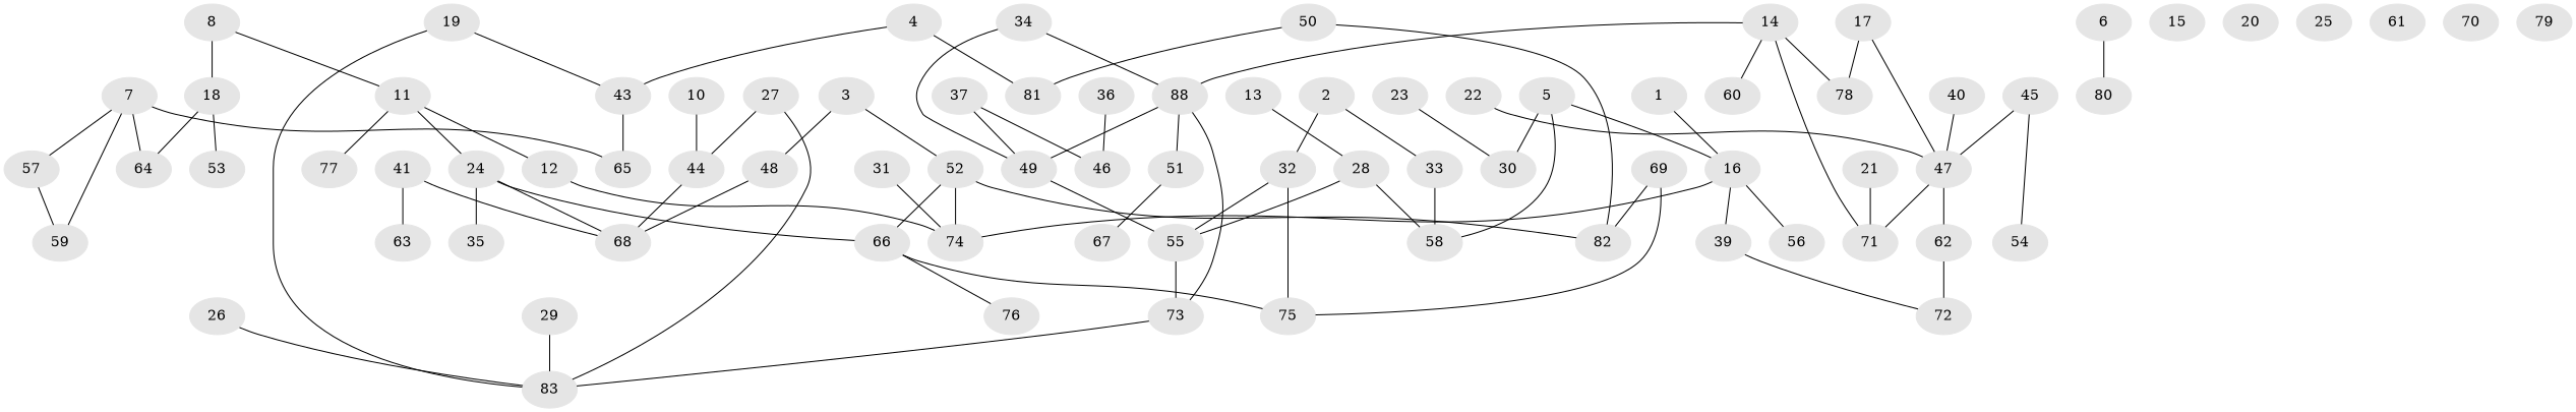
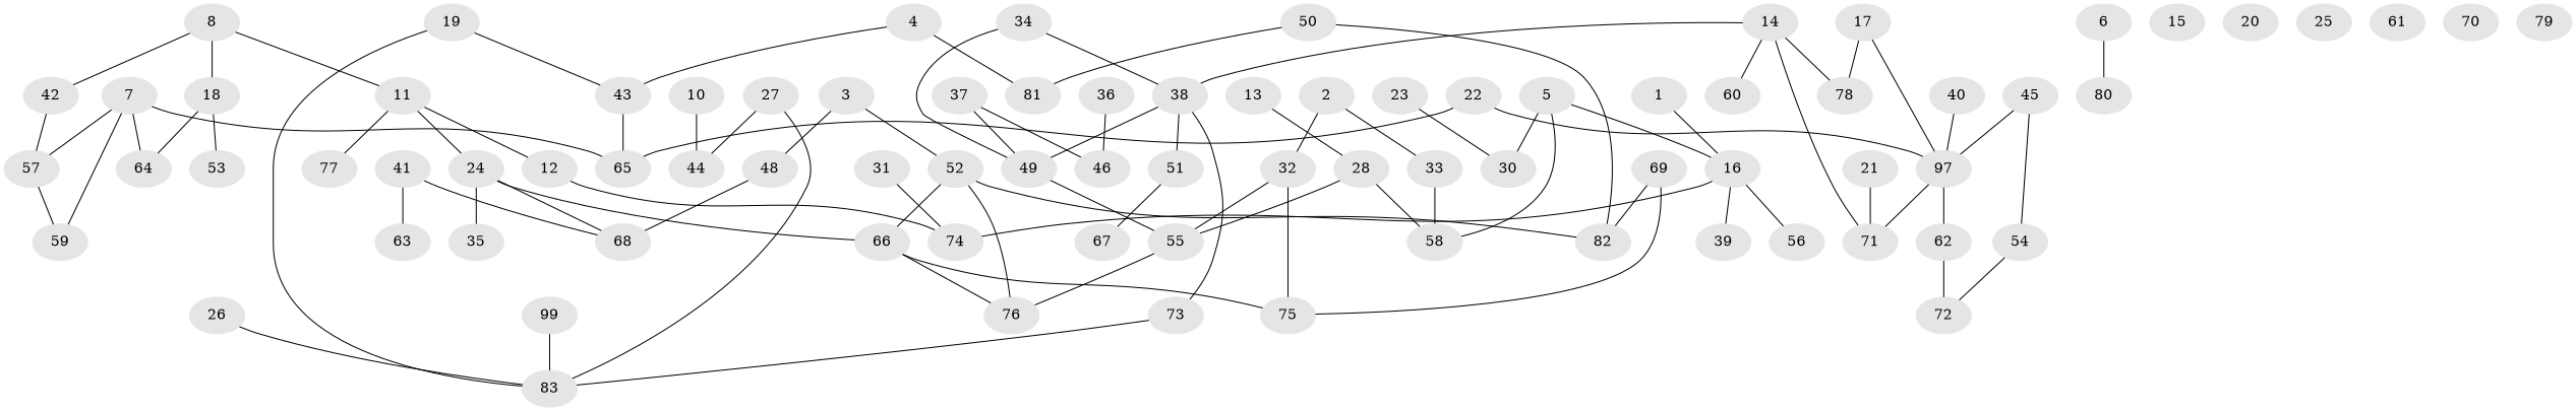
  graph {
    node [color=gray90 style=filled]
    1
    16
    74
    39
    56
    2
    32
    33
    55
    75
    58
    3
    48
    52
    68
    66
    82
    4
    43
    81
    65
    5
    30
    6
    80
    7
    57
    59
    64
    8
    11
    18
+   42
    12
    24
    77
    53
    10
    44
    35
    13
    28
    69
    14
-   38 [label=88]
+   38
    60
    71
    78
    49
    51
    73
    15
    72
    17
-   47
+   47 [label=97]
    19
    83
    20
    21
    22
    62
    23
    76
    25
    26
    27
-   29
+   29 [label=99]
    31
    34
    36
    46
    37
    67
    40
    41
    63
    45
    54
    50
    61
    70
    79
    1 -- 16
    16 -- 74
    16 -- 39
    16 -- 56
-   39 -- 72
+   54 -- 72
    2 -- 32
    2 -- 33
    32 -- 55
    32 -- 75
    33 -- 58
-   55 -- 73
+   55 -- 76
    3 -- 48
    3 -- 52
    48 -- 68
-   52 -- 74
+   52 -- 76
    52 -- 66
    52 -- 82
    66 -- 75
    66 -- 76
    4 -- 43
    4 -- 81
    43 -- 65
    5 -- 16
    5 -- 58
    5 -- 30
    6 -- 80
    7 -- 65
    7 -- 57
    7 -- 59
    7 -- 64
    57 -- 59
    8 -- 11
    8 -- 18
+   8 -- 42
    11 -- 12
    11 -- 24
    11 -- 77
    18 -- 64
    18 -- 53
+   42 -- 57
    12 -- 74
    24 -- 68
    24 -- 66
    24 -- 35
    10 -- 44
-   44 -- 68
    13 -- 28
    28 -- 55
    28 -- 58
    69 -- 75
    69 -- 82
    14 -- 38
    14 -- 60
    14 -- 71
    14 -- 78
    38 -- 49
    38 -- 51
    38 -- 73
    49 -- 55
    51 -- 67
    73 -- 83
    17 -- 78
    17 -- 47
    47 -- 71
    47 -- 62
    19 -- 43
    19 -- 83
    21 -- 71
+   22 -- 65
    22 -- 47
    62 -- 72
    23 -- 30
    26 -- 83
    27 -- 44
    27 -- 83
    29 -- 83
    31 -- 74
    34 -- 38
    34 -- 49
    36 -- 46
    37 -- 49
    37 -- 46
    40 -- 47
    41 -- 68
    41 -- 63
    45 -- 47
    45 -- 54
    50 -- 82
    50 -- 81
  }
